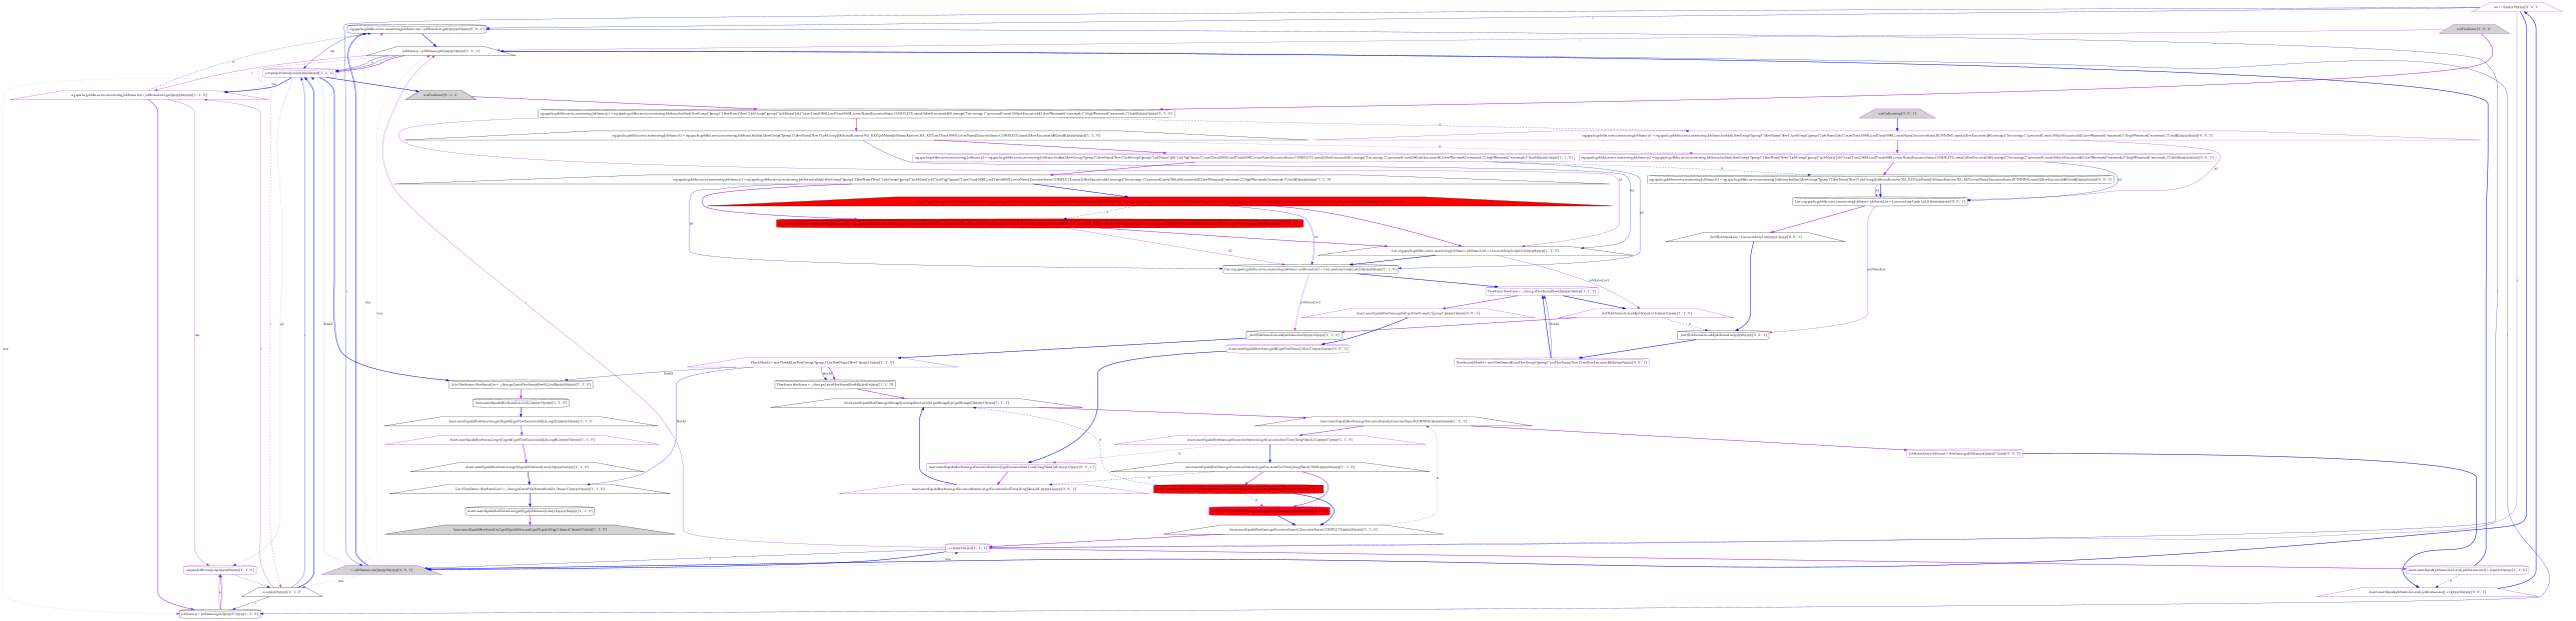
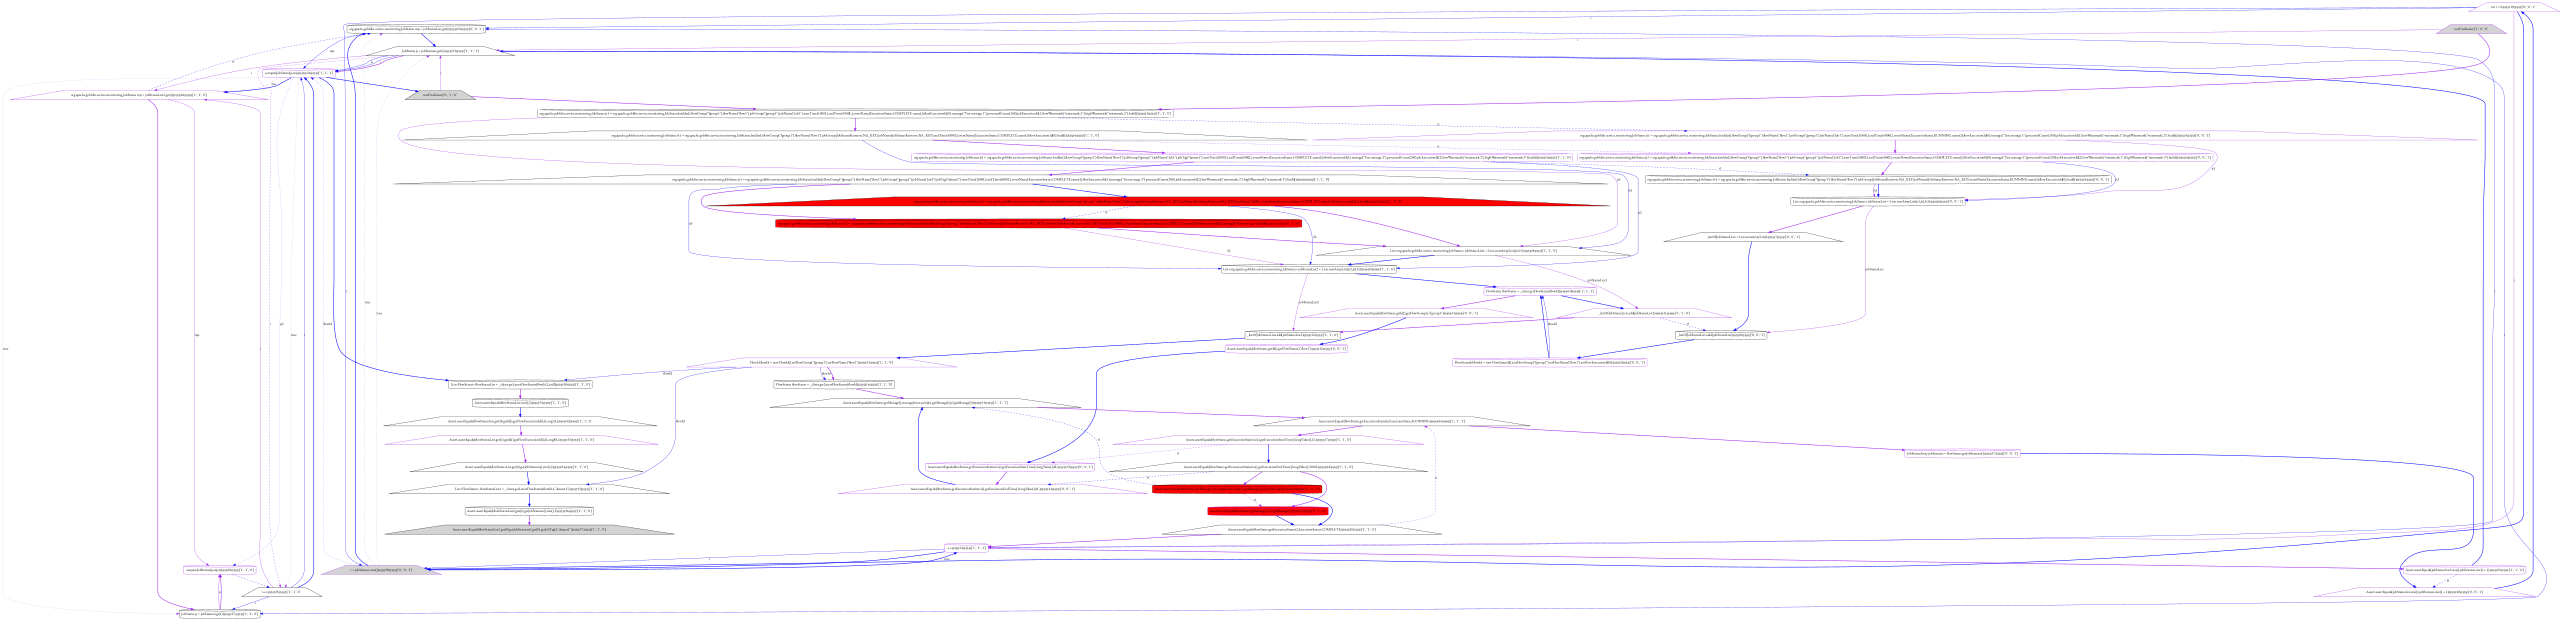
  digraph {
    fontname="EB Garamond"
    node [color=black fillcolor=white fontname="EB Garamond" shape=trapezium style=filled]
    edge [color=blue fontname="EB Garamond" style=bold]
    n1 [color=purple label="int i = 0@@@19@@@['0', '0', '1']"]
    n2 [label="org.apache.gobblin.service.monitoring.JobStatus mjs = jobStatusList.get(i)@@@22@@@['0', '0', '1']" shape=cylinder]
    n3 [color=purple fillcolor=lightgray label="i < jobStatuses.size()@@@20@@@['0', '0', '1']"]
    n4 [color=purple label="i++@@@21@@@['1', '1', '1']" shape=cylinder]
    n5 [label="JobStatus js = jobStatuses.get(i)@@@23@@@['1', '1', '1']"]
    n6 [color=purple label="compareJobStatus(js,mjs)@@@24@@@['1', '1', '1']" shape=cylinder]
    n7 [color=purple label="org.apache.gobblin.service.monitoring.JobStatus mjs = jobStatusList2.get(i)@@@26@@@['1', '1', '0']"]
    n8 [label="JobStatus js = jobStatuses.get(i)@@@27@@@['1', '1', '0']" shape=cylinder]
    n9 [label="i++@@@25@@@['1', '1', '0']"]
    n10 [color=purple label="Assert.assertEquals(jobStatusList2.size(),jobStatuses.size() + 1)@@@22@@@['1', '1', '0']" shape=cylinder]
    n11 [color=purple label="compareJobStatus(js,mjs)@@@28@@@['1', '1', '0']" shape=cylinder]
    n12 [label="List<FlowStatus> flowStatusList = _client.getLatestFlowStatus(flowId,2,null)@@@30@@@['1', '1', '0']" shape=cylinder]
    n13 [fillcolor=lightgray label="testFindLatest['0', '1', '0']"]
    n14 [label="List<org.apache.gobblin.service.monitoring.JobStatus> jobStatusList2 = Lists.newArrayList(js2,js3,fs2)@@@9@@@['1', '1', '0']" shape=cylinder]
    n15 [label="_listOfJobStatusLists.add(jobStatusList2)@@@12@@@['1', '1', '0']" shape=cylinder]
    n16 [color=purple label="FlowStatus flowStatus = _client.getFlowStatus(flowId)@@@10@@@['1', '1', '1']" shape=cylinder]
    n17 [color=purple label="FlowId flowId = new FlowId().setFlowGroup(\"fgroup1\").setFlowName(\"flow1\")@@@13@@@['1', '1', '0']"]
    n18 [color=purple label="_listOfJobStatusLists.add(jobStatusList1)@@@11@@@['1', '1', '0']"]
    n19 [color=purple label="Assert.assertEquals(flowStatus.getId().getFlowGroup(),\"fgroup1\")@@@11@@@['0', '0', '1']"]
    n20 [fillcolor=lightgray label="Assert.assertEquals(flowStatusList2.get(0).getJobStatuses().get(0).getJobTag(),\"dataset1\")@@@37@@@['1', '1', '0']"]
    n21 [color=purple label="org.apache.gobblin.service.monitoring.JobStatus js2 = org.apache.gobblin.service.monitoring.JobStatus.builder().flowGroup(\"fgroup1\").flowName(\"flow1\").jobGroup(\"jgroup1\").jobName(\"job1\").jobTag(\"dataset1\").startTime(2000L).endTime(6000L).eventName(ExecutionStatus.COMPLETE.name()).flowExecutionId(1).message(\"Test message 2\").processedCount(200).jobExecutionId(2).lowWatermark(\"watermark:2\").highWatermark(\"watermark:3\").build()@@@5@@@['1', '1', '0']" shape=cylinder]
    n22 [label="org.apache.gobblin.service.monitoring.JobStatus fs1 = org.apache.gobblin.service.monitoring.JobStatus.builder().flowGroup(\"fgroup1\").flowName(\"flow1\").jobGroup(JobStatusRetriever.NA_KEY).jobName(JobStatusRetriever.NA_KEY).eventName(ExecutionStatus.RUNNING.name()).flowExecutionId(0).build()@@@5@@@['0', '0', '1']" shape=cylinder]
    n23 [label="org.apache.gobblin.service.monitoring.JobStatus js3 = org.apache.gobblin.service.monitoring.JobStatus.builder().flowGroup(\"fgroup1\").flowName(\"flow1\").jobGroup(\"jgroup1\").jobName(\"job2\").jobTag(\"dataset2\").startTime(2000L).endTime(6000L).eventName(ExecutionStatus.COMPLETE.name()).flowExecutionId(1).message(\"Test message 3\").processedCount(200).jobExecutionId(2).lowWatermark(\"watermark:2\").highWatermark(\"watermark:3\").build()@@@6@@@['1', '1', '0']"]
    n24 [label="List<org.apache.gobblin.service.monitoring.JobStatus> jobStatusList = Lists.newArrayList(js1,js2,fs1)@@@6@@@['0', '0', '1']" shape=cylinder]
    n25 [fillcolor=red label="org.apache.gobblin.service.monitoring.JobStatus fs2 = org.apache.gobblin.service.monitoring.JobStatus.builder().flowGroup(\"fgroup1\").flowName(\"flow1\").jobGroup(JobStatusRetriever.NA_KEY).jobName(JobStatusRetriever.NA_KEY).endTime(7000L).eventName(ExecutionStatus.COMPLETE.name()).flowExecutionId(1).message(\"Flow message\").build()@@@7@@@['0', '1', '0']" shape=cylinder]
    n26 [fillcolor=red label="org.apache.gobblin.service.monitoring.JobStatus fs2 = org.apache.gobblin.service.monitoring.JobStatus.builder().flowGroup(\"fgroup1\").flowName(\"flow1\").jobGroup(JobStatusRetriever.NA_KEY).jobName(JobStatusRetriever.NA_KEY).endTime(7000L).eventName(ExecutionStatus.COMPLETE.name()).flowExecutionId(1).build()@@@7@@@['1', '0', '0']"]
    n27 [color=purple fillcolor=lightgray label="testFindLatest['1', '0', '0']"]
    n28 [label="org.apache.gobblin.service.monitoring.JobStatus js1 = org.apache.gobblin.service.monitoring.JobStatus.builder().flowGroup(\"fgroup1\").flowName(\"flow1\").jobGroup(\"jgroup1\").jobName(\"job1\").startTime(1000L).endTime(5000L).eventName(ExecutionStatus.COMPLETE.name()).flowExecutionId(0).message(\"Test message 1\").processedCount(100).jobExecutionId(1).lowWatermark(\"watermark:1\").highWatermark(\"watermark:2\").build()@@@3@@@['1', '1', '0']" shape=cylinder]
    n29 [label="org.apache.gobblin.service.monitoring.JobStatus fs1 = org.apache.gobblin.service.monitoring.JobStatus.builder().flowGroup(\"fgroup1\").flowName(\"flow1\").jobGroup(JobStatusRetriever.NA_KEY).jobName(JobStatusRetriever.NA_KEY).endTime(5000L).eventName(ExecutionStatus.COMPLETE.name()).flowExecutionId(0).build()@@@4@@@['1', '1', '0']"]
    n30 [label="List<org.apache.gobblin.service.monitoring.JobStatus> jobStatusList1 = Lists.newArrayList(js1,fs1)@@@8@@@['1', '1', '0']"]
    n31 [color=purple label="org.apache.gobblin.service.monitoring.JobStatus js1 = org.apache.gobblin.service.monitoring.JobStatus.builder().flowGroup(\"fgroup1\").flowName(\"flow1\").jobGroup(\"jgroup1\").jobName(\"job1\").startTime(1000L).endTime(5000L).eventName(ExecutionStatus.RUNNING.name()).flowExecutionId(0).message(\"Test message 1\").processedCount(100).jobExecutionId(1).lowWatermark(\"watermark:1\").highWatermark(\"watermark:2\").build()@@@3@@@['0', '0', '1']"]
    n32 [label="_listOfJobStatusLists.add(jobStatusList)@@@8@@@['0', '0', '1']" shape=cylinder]
    n33 [color=purple label="FlowStatusId flowId = new FlowStatusId().setFlowGroup(\"fgroup1\").setFlowName(\"flow1\").setFlowExecutionId(0)@@@9@@@['0', '0', '1']" shape=cylinder]
    n34 [color=purple label="org.apache.gobblin.service.monitoring.JobStatus js2 = org.apache.gobblin.service.monitoring.JobStatus.builder().flowGroup(\"fgroup1\").flowName(\"flow1\").jobGroup(\"jgroup1\").jobName(\"job2\").startTime(2000L).endTime(6000L).eventName(ExecutionStatus.COMPLETE.name()).flowExecutionId(0).message(\"Test message 2\").processedCount(200).jobExecutionId(2).lowWatermark(\"watermark:2\").highWatermark(\"watermark:3\").build()@@@4@@@['0', '0', '1']" shape=cylinder]
    n35 [label="_listOfJobStatusLists = Lists.newArrayList()@@@7@@@['0', '0', '1']"]
-   n36 [color=purple fillcolor=lightgray label="testGetRunning['0', '0', '1']"]
    n37 [color=purple label="Assert.assertEquals(jobStatusList.size(),jobStatuses.size() + 1)@@@18@@@['0', '0', '1']"]
    n38 [label="Assert.assertEquals(flowStatusList.size(),2)@@@31@@@['1', '1', '0']" shape=cylinder]
    n39 [label="Assert.assertEquals(flowStatusList.get(0).getId().getFlowExecutionId(),(Long)1L)@@@32@@@['1', '1', '0']"]
    n40 [color=purple label="Assert.assertEquals(flowStatusList.get(1).getId().getFlowExecutionId(),(Long)0L)@@@33@@@['1', '1', '0']"]
    n41 [color=purple label="Assert.assertEquals(flowStatus.getId().getFlowName(),\"flow1\")@@@12@@@['0', '0', '1']" shape=cylinder]
    n42 [color=purple label="Assert.assertEquals(flowStatus.getExecutionStatistics().getExecutionStartTime().longValue(),0L)@@@13@@@['0', '0', '1']" shape=cylinder]
    n43 [label="FlowStatus flowStatus = _client.getLatestFlowStatus(flowId)@@@14@@@['1', '1', '0']" shape=cylinder]
    n44 [label="List<FlowStatus> flowStatusList2 = _client.getLatestFlowStatus(flowId,1,\"dataset1\")@@@35@@@['1', '1', '0']"]
    n45 [label="Assert.assertEquals(flowStatus.getMessage(),messageJoiner.join(js1.getMessage(),js2.getMessage()))@@@15@@@['1', '1', '1']"]
    n46 [label="Assert.assertEquals(flowStatusList2.get(0).getJobStatuses().size(),1)@@@36@@@['1', '1', '0']" shape=cylinder]
    n47 [color=purple label="Assert.assertEquals(flowStatus.getExecutionStatistics().getExecutionEndTime().longValue(),0L)@@@14@@@['0', '0', '1']"]
    n48 [color=purple label="JobStatusArray jobStatuses = flowStatus.getJobStatuses()@@@17@@@['0', '0', '1']" shape=cylinder]
    n49 [label="Assert.assertEquals(flowStatus.getExecutionStatus(),ExecutionStatus.COMPLETE)@@@20@@@['1', '1', '0']"]
    n50 [label="Assert.assertEquals(flowStatus.getExecutionStatus(),ExecutionStatus.RUNNING)@@@16@@@['1', '1', '1']"]
    n51 [color=purple label="Assert.assertEquals(flowStatus.getExecutionStatistics().getExecutionStartTime().longValue(),1L)@@@17@@@['1', '1', '0']"]
    n52 [label="Assert.assertEquals(flowStatus.getExecutionStatistics().getExecutionEndTime().longValue(),7000L)@@@18@@@['1', '1', '0']"]
    n53 [fillcolor=red label="Assert.assertEquals(flowStatus.getMessage(),messageJoiner.join(js2.getMessage(),js3.getMessage()))@@@19@@@['1', '0', '0']" shape=cylinder]
    n54 [color=purple fillcolor=red label="Assert.assertEquals(flowStatus.getMessage(),fs2.getMessage())@@@19@@@['0', '1', '0']" shape=cylinder]
    n55 [label="Assert.assertEquals(flowStatusList.get(0).getJobStatuses().size(),2)@@@34@@@['1', '1', '0']"]
    n1 -> n2 [label=i style=solid]
    n1 -> n3
    n1 -> n3 [label=i style=solid]
    n1 -> n4 [color=purple label=i style=solid]
    n2 -> n5
    n2 -> n6 [label=mjs style=solid]
    n3 -> n2
    n3 -> n2 [color=purple label=true style=dotted]
-   n3 -> n4 [label=true style=dotted]
+   n3 -> n4 [label=true]
    n3 -> n5 [color=purple label=true style=dotted]
    n3 -> n6 [label=flowId style=dotted]
    n4 -> n2 [label=i style=solid]
    n4 -> n3
    n4 -> n3 [label=i style=solid]
-   n4 -> n5 [color=purple label=i style=solid]
+   n13 -> n5 [color=purple label=i style=solid]
    n4 -> n10 [color=purple]
    n5 -> n6 [color=purple]
    n5 -> n6 [label=js style=solid]
    n5 -> n6 [label=i style=solid]
    n5 -> n7 [color=purple label=i style=solid]
    n5 -> n8 [label=i style=solid]
    n5 -> n9 [color=purple label=i style=dashed]
    n6 -> n7 [color=purple label=true style=dotted]
    n6 -> n7
    n6 -> n8 [color=purple label=true style=dotted]
-   n3 -> n9 [color=purple label=true style=dotted]
+   n6 -> n9 [color=purple label=true style=dotted]
    n6 -> n11 [label=js2 style=dotted]
    n6 -> n12
    n6 -> n13
    n7 -> n2 [label=0 style=dashed]
    n7 -> n8 [color=purple]
    n7 -> n11 [color=purple label=mjs style=solid]
    n8 -> n11 [color=purple label=js style=solid]
    n8 -> n11 [color=purple]
    n9 -> n6 [label=i style=solid]
    n9 -> n6
    n9 -> n7 [color=purple label=i style=solid]
    n9 -> n8 [label=i style=solid]
    n10 -> n5
    n10 -> n37 [label=0 style=dashed]
    n11 -> n9 [style=dashed]
    n12 -> n38 [color=purple]
    n13 -> n28 [color=purple]
    n14 -> n15 [color=purple label=jobStatusList2 style=solid]
    n14 -> n16
    n15 -> n17
    n16 -> n18
    n16 -> n19 [color=purple]
    n17 -> n12 [label=flowId style=solid]
    n17 -> n43 [label=flowId style=solid]
    n17 -> n43 [color=purple]
    n17 -> n44 [label=flowId style=solid]
    n18 -> n15 [color=purple]
    n18 -> n32 [label=0 style=dashed]
    n19 -> n41
    n21 -> n14 [label=js2 style=solid]
    n21 -> n22 [label=0 style=dashed]
    n21 -> n23 [color=purple]
    n22 -> n24
    n22 -> n24 [color=purple label=fs1 style=solid]
    n23 -> n14 [label=js3 style=solid]
    n23 -> n25 [color=purple]
    n23 -> n26
    n24 -> n32 [color=purple label=jobStatusList style=solid]
    n24 -> n35 [color=purple]
    n25 -> n14 [color=purple label=fs2 style=solid]
    n25 -> n30 [color=purple]
    n26 -> n14 [label=fs2 style=solid]
    n26 -> n25 [label=0 style=dashed]
    n26 -> n30 [color=purple]
    n27 -> n5 [color=purple label=i style=solid]
    n27 -> n28 [color=purple]
    n28 -> n29 [color=purple]
    n28 -> n30 [color=purple label=js1 style=solid]
    n28 -> n31 [label=0 style=dashed]
    n29 -> n21 [color=purple]
    n29 -> n30 [label=fs1 style=solid]
    n29 -> n34 [color=purple label=0 style=dashed]
    n30 -> n14
    n30 -> n18 [color=purple label=jobStatusList1 style=solid]
    n31 -> n24 [color=purple label=js1 style=solid]
    n31 -> n34 [color=purple]
    n32 -> n33
    n33 -> n16 [label=flowId style=solid]
    n33 -> n16
    n34 -> n22 [color=purple]
    n34 -> n24 [label=js2 style=solid]
    n35 -> n32
-   n36 -> n31
    n37 -> n1
    n38 -> n39
    n39 -> n40 [color=purple]
    n40 -> n55 [color=purple]
    n41 -> n42
    n42 -> n47 [color=purple]
    n43 -> n45 [color=purple]
    n44 -> n46
    n45 -> n50 [color=purple]
    n46 -> n20 [color=purple]
    n47 -> n45
    n48 -> n37
    n49 -> n4 [color=purple]
    n49 -> n50 [color=purple label=0 style=dashed]
    n50 -> n48 [color=purple]
    n50 -> n51 [color=purple]
    n51 -> n42 [color=purple label=0 style=dashed]
    n51 -> n52
    n52 -> n47 [label=0 style=dashed]
    n52 -> n53 [color=purple]
    n52 -> n54 [color=purple]
    n53 -> n45 [label=0 style=dashed]
    n53 -> n49
    n53 -> n54 [color=purple label=0 style=dashed]
    n54 -> n49
    n55 -> n44
  }
